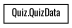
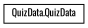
  digraph {
    rankdir=LR
    fontname=Oswald
-   n1 [color=black fillcolor=white fontname=Oswald fontsize=10 height=0.2 label="Quiz.QuizData" shape=record style=filled width=0.4]
+   n1 [color=black fillcolor=white fontname=Oswald fontsize=10 height=0.2 label="QuizData.QuizData" shape=record style=filled width=0.4]
  }
